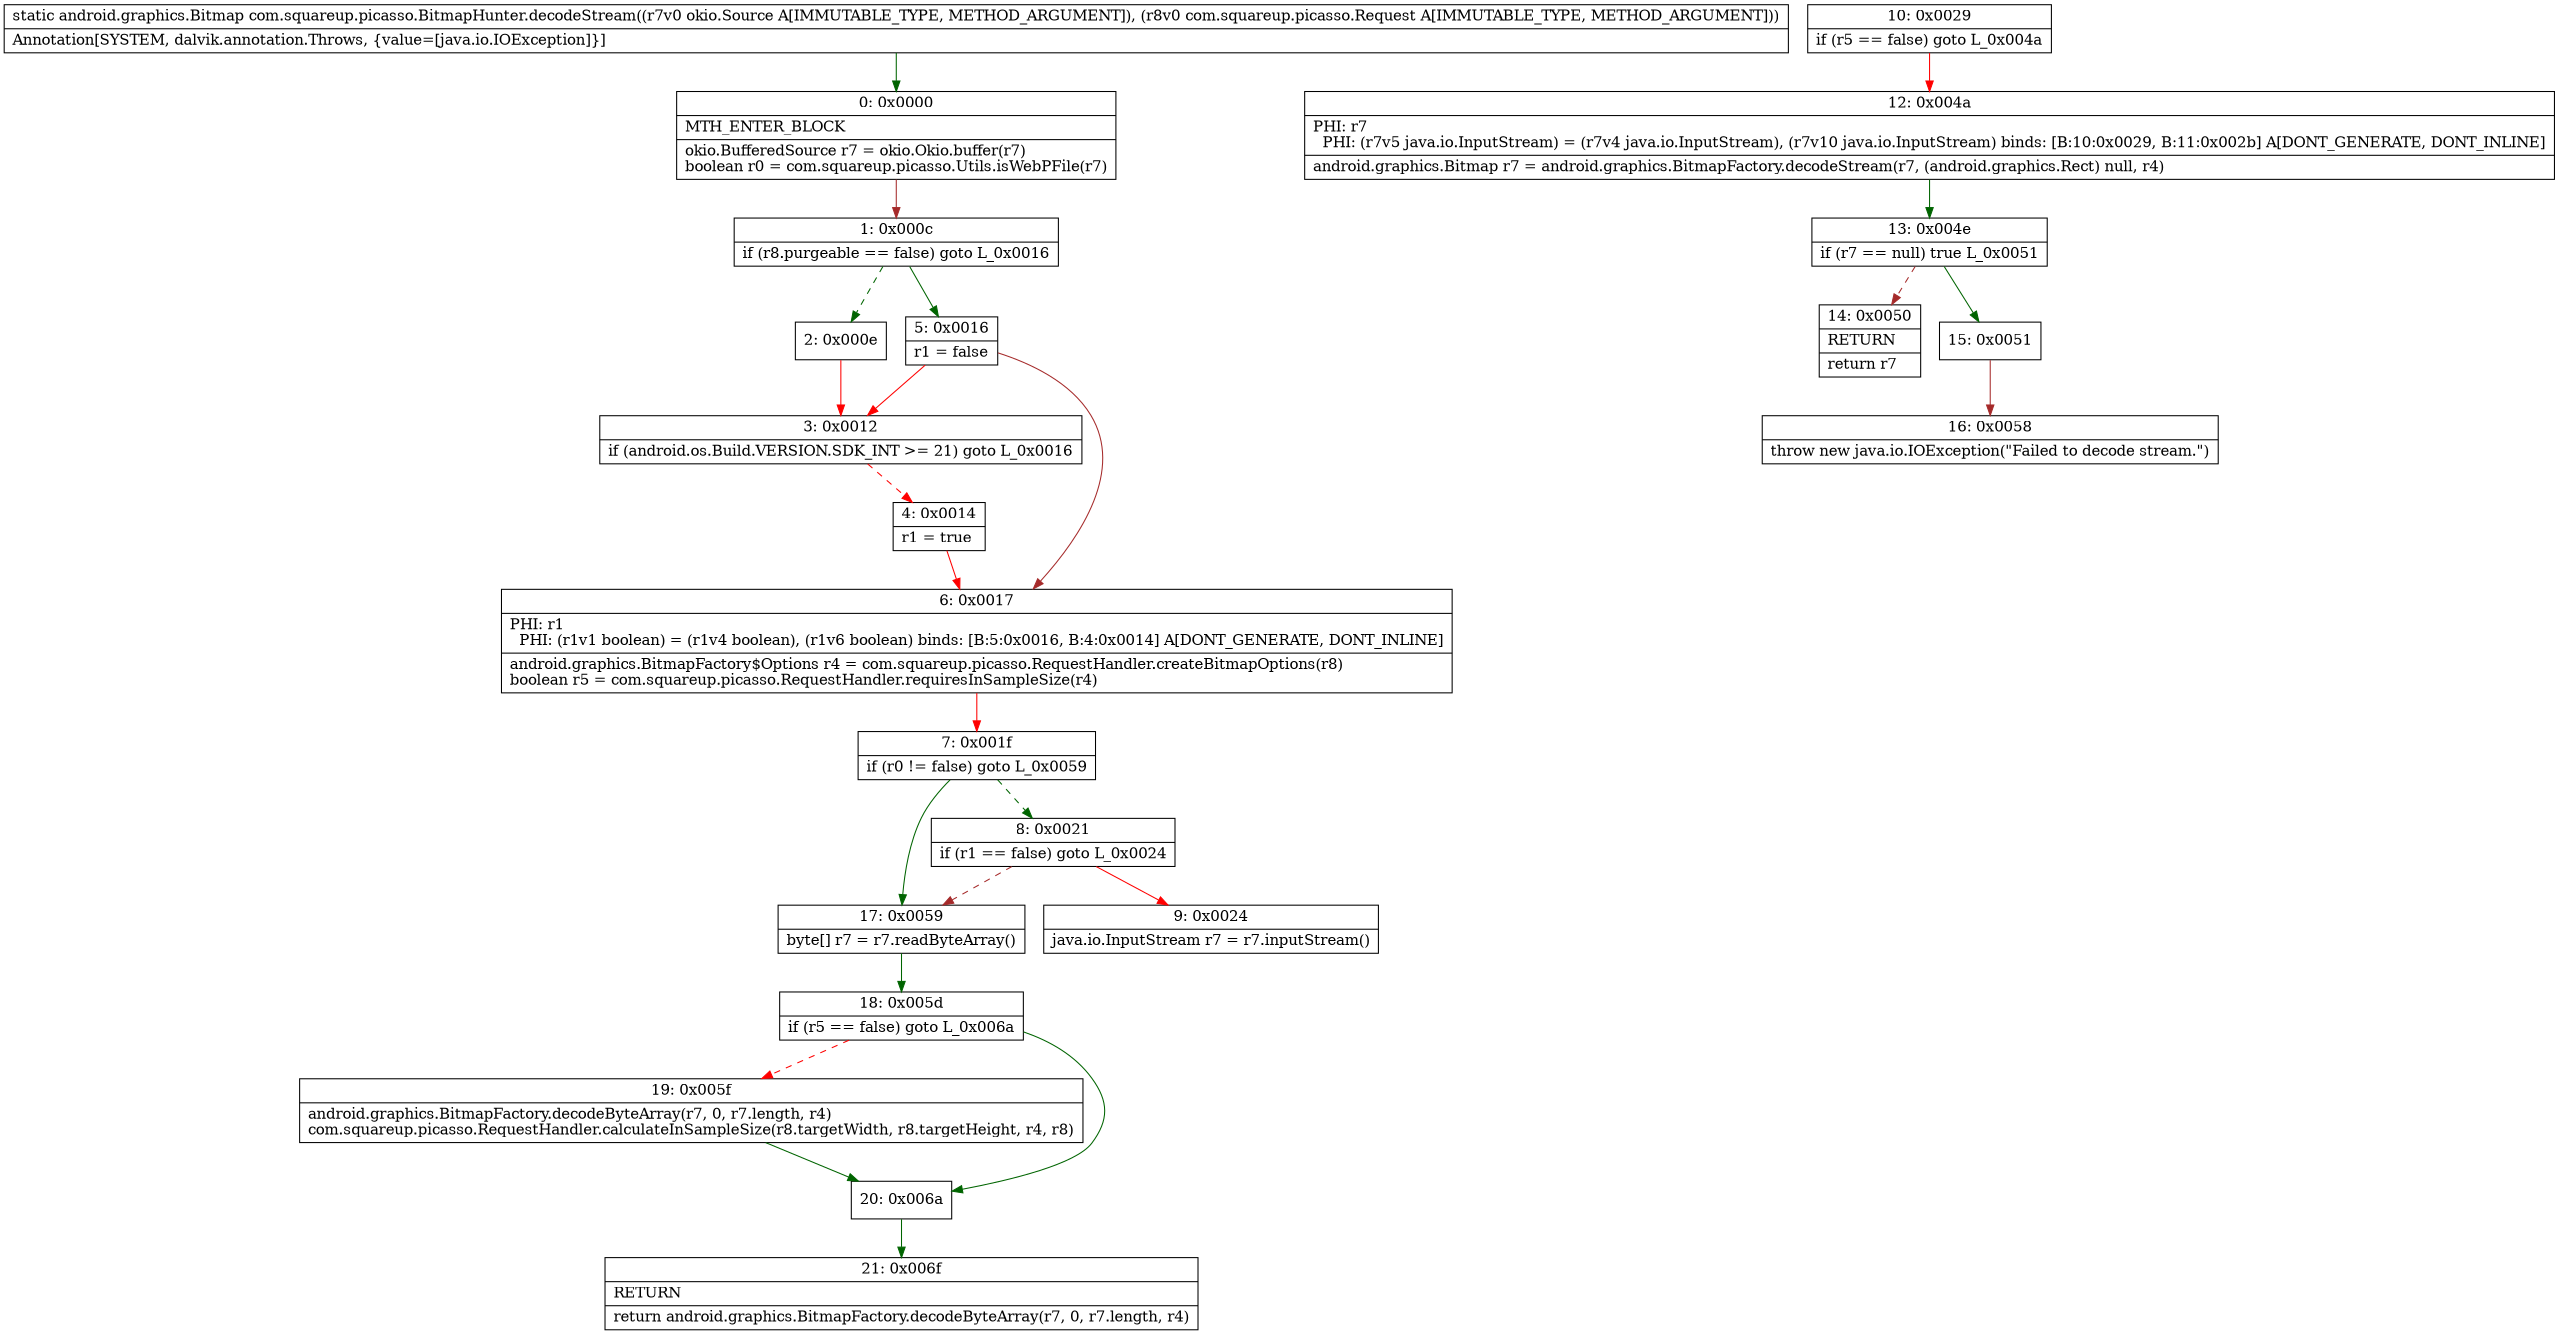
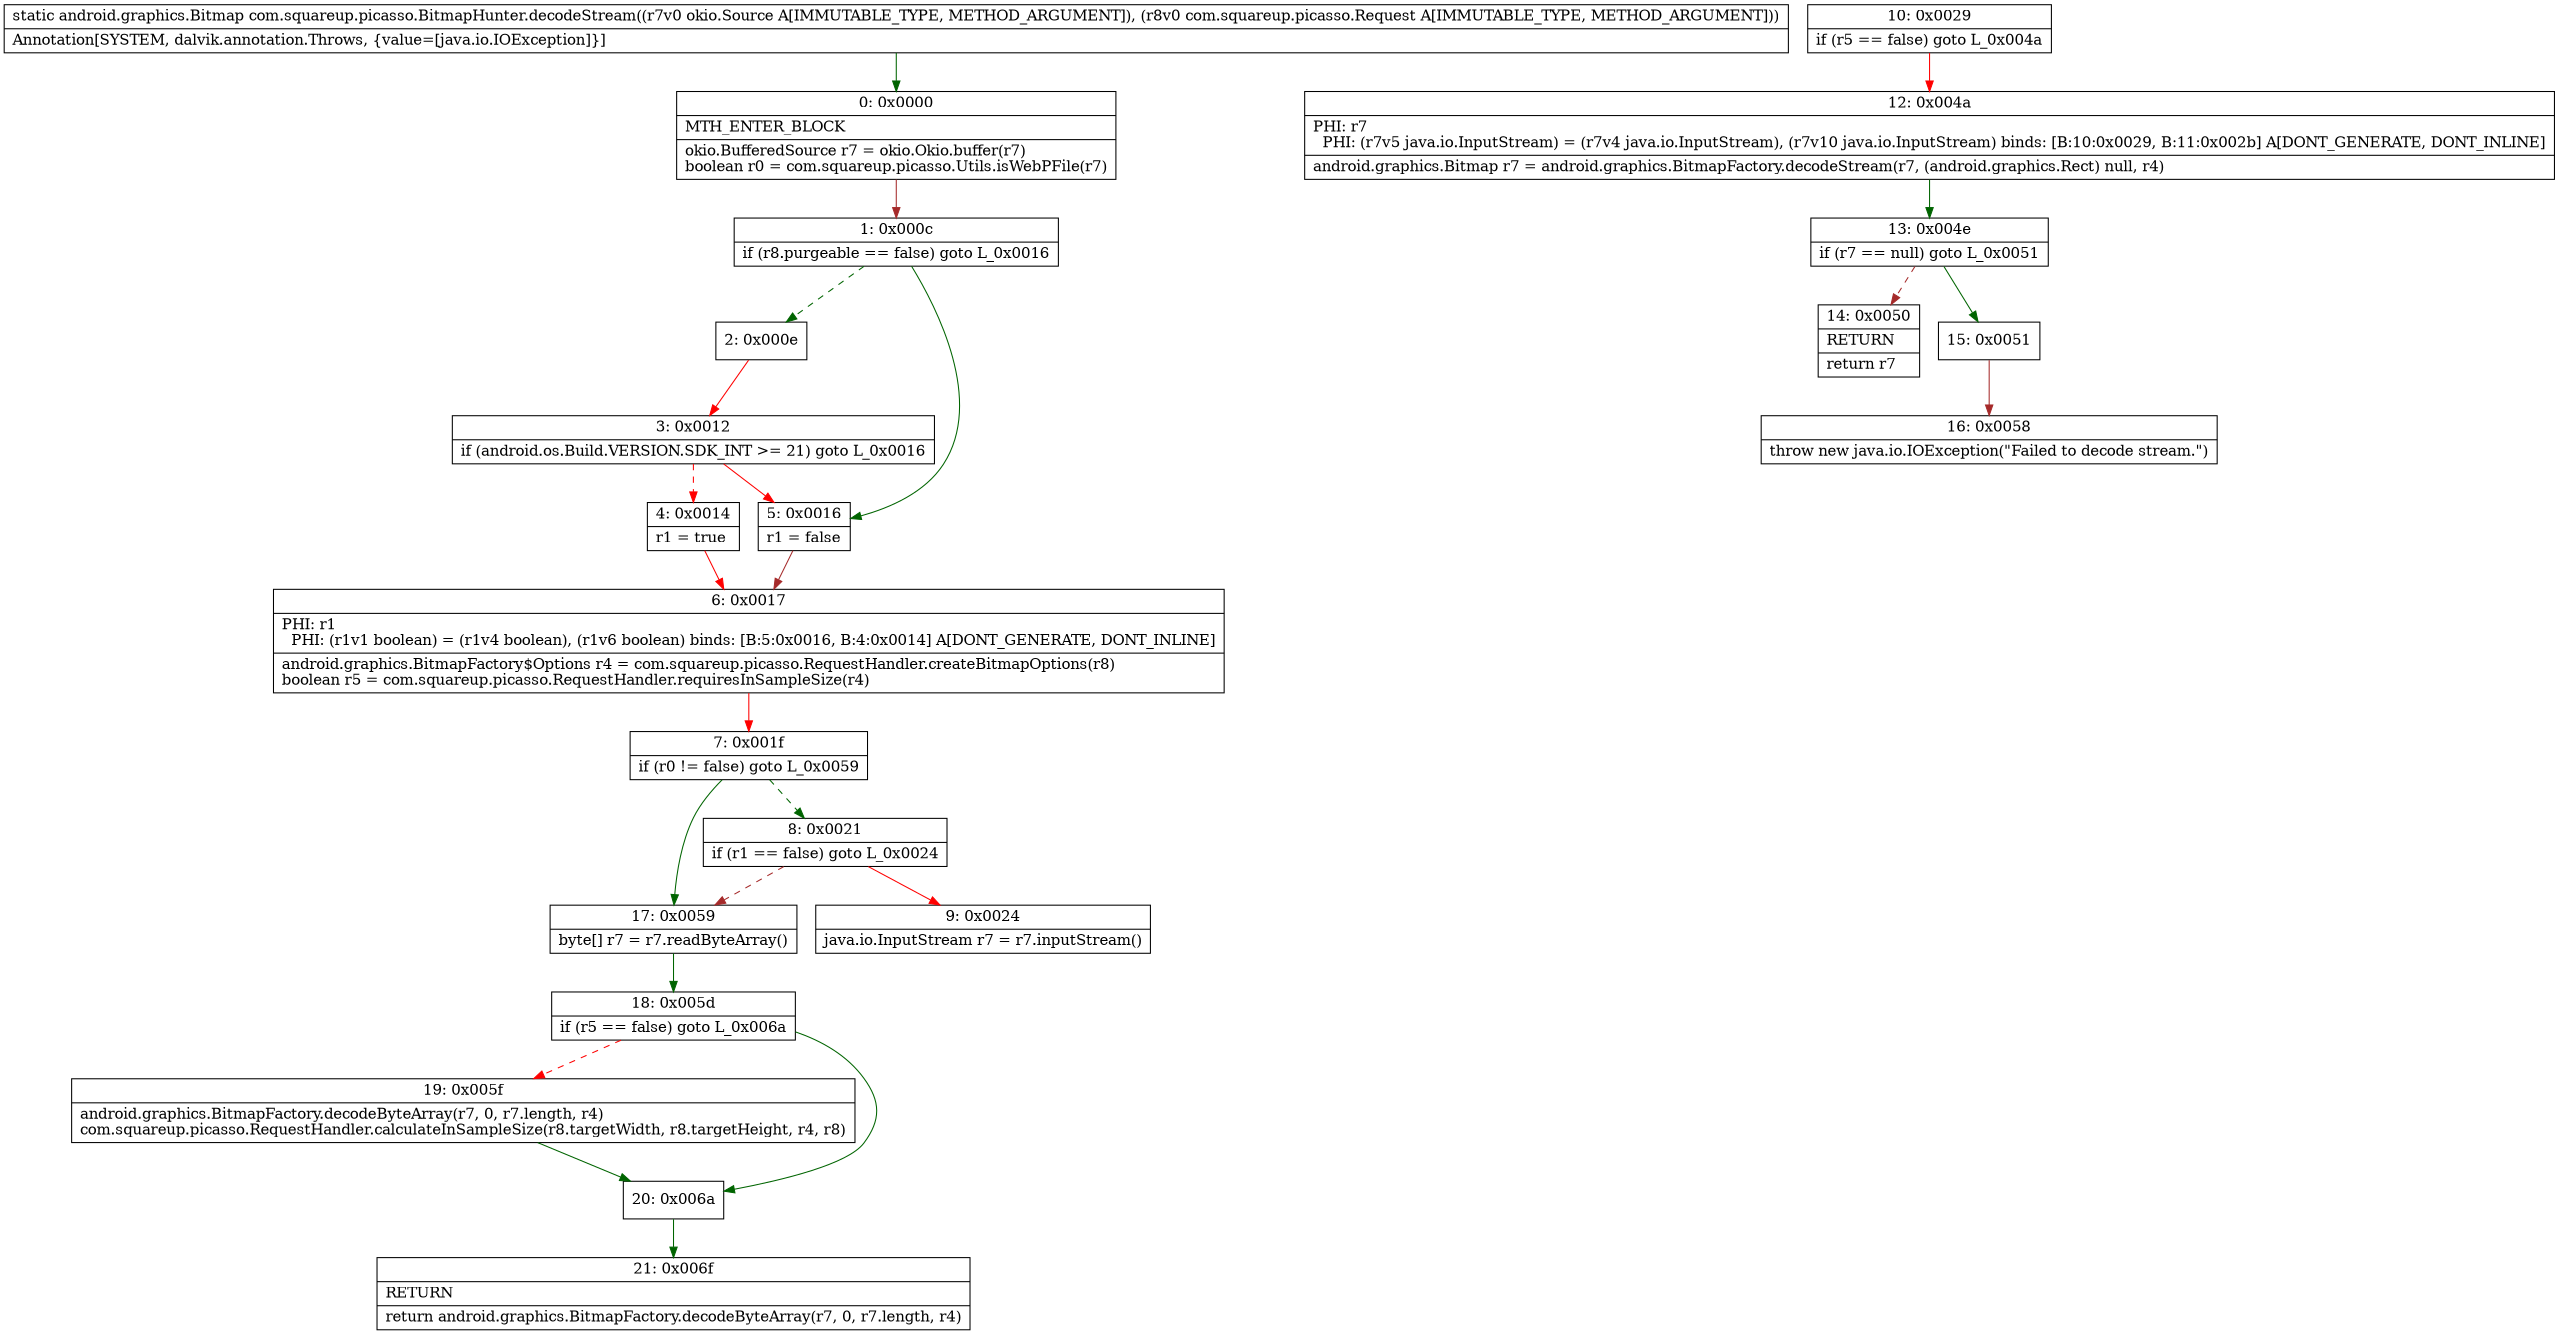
  digraph {
    node [shape=record]
    edge [color=darkgreen]
    n1 [label="{0\:\ 0x0000|MTH_ENTER_BLOCK\l|okio.BufferedSource r7 = okio.Okio.buffer(r7)\lboolean r0 = com.squareup.picasso.Utils.isWebPFile(r7)\l}"]
    n2 [label="{1\:\ 0x000c|if (r8.purgeable == false) goto L_0x0016\l}"]
    n3 [label="{2\:\ 0x000e}"]
    n4 [label="{5\:\ 0x0016|r1 = false\l}"]
    n5 [label="{3\:\ 0x0012|if (android.os.Build.VERSION.SDK_INT \>= 21) goto L_0x0016\l}"]
    n6 [label="{6\:\ 0x0017|PHI: r1 \l  PHI: (r1v1 boolean) = (r1v4 boolean), (r1v6 boolean) binds: [B:5:0x0016, B:4:0x0014] A[DONT_GENERATE, DONT_INLINE]\l|android.graphics.BitmapFactory$Options r4 = com.squareup.picasso.RequestHandler.createBitmapOptions(r8)\lboolean r5 = com.squareup.picasso.RequestHandler.requiresInSampleSize(r4)\l}"]
    n7 [label="{4\:\ 0x0014|r1 = true\l}"]
    n8 [label="{7\:\ 0x001f|if (r0 != false) goto L_0x0059\l}"]
    n9 [label="{8\:\ 0x0021|if (r1 == false) goto L_0x0024\l}"]
    n10 [label="{17\:\ 0x0059|byte[] r7 = r7.readByteArray()\l}"]
    n11 [label="{9\:\ 0x0024|java.io.InputStream r7 = r7.inputStream()\l}"]
    n12 [label="{18\:\ 0x005d|if (r5 == false) goto L_0x006a\l}"]
    n13 [label="{10\:\ 0x0029|if (r5 == false) goto L_0x004a\l}"]
    n14 [label="{12\:\ 0x004a|PHI: r7 \l  PHI: (r7v5 java.io.InputStream) = (r7v4 java.io.InputStream), (r7v10 java.io.InputStream) binds: [B:10:0x0029, B:11:0x002b] A[DONT_GENERATE, DONT_INLINE]\l|android.graphics.Bitmap r7 = android.graphics.BitmapFactory.decodeStream(r7, (android.graphics.Rect) null, r4)\l}"]
-   n15 [label="{13\:\ 0x004e|if (r7 == null) true L_0x0051\l}"]
+   n15 [label="{13\:\ 0x004e|if (r7 == null) goto L_0x0051\l}"]
    n16 [label="{14\:\ 0x0050|RETURN\l|return r7\l}"]
    n17 [label="{15\:\ 0x0051}"]
    n18 [label="{16\:\ 0x0058|throw new java.io.IOException(\"Failed to decode stream.\")\l}"]
    n19 [label="{19\:\ 0x005f|android.graphics.BitmapFactory.decodeByteArray(r7, 0, r7.length, r4)\lcom.squareup.picasso.RequestHandler.calculateInSampleSize(r8.targetWidth, r8.targetHeight, r4, r8)\l}"]
    n20 [label="{20\:\ 0x006a}"]
    n21 [label="{21\:\ 0x006f|RETURN\l|return android.graphics.BitmapFactory.decodeByteArray(r7, 0, r7.length, r4)\l}"]
    n22 [label="{static android.graphics.Bitmap com.squareup.picasso.BitmapHunter.decodeStream((r7v0 okio.Source A[IMMUTABLE_TYPE, METHOD_ARGUMENT]), (r8v0 com.squareup.picasso.Request A[IMMUTABLE_TYPE, METHOD_ARGUMENT]))  | Annotation[SYSTEM, dalvik.annotation.Throws, \{value=[java.io.IOException]\}]\l}"]
    n1 -> n2 [color=brown]
    n2 -> n3 [style=dashed]
    n2 -> n4
    n3 -> n5 [color=red]
    n4 -> n6 [color=brown]
-   n4 -> n5 [color=red]
+   n5 -> n4 [color=red]
    n5 -> n7 [color=red style=dashed]
    n6 -> n8 [color=red]
    n7 -> n6 [color=red]
    n8 -> n9 [style=dashed]
    n8 -> n10
    n9 -> n10 [color=brown style=dashed]
    n9 -> n11 [color=red]
    n10 -> n12
    n12 -> n19 [color=red style=dashed]
    n12 -> n20
    n13 -> n14 [color=red]
    n14 -> n15
    n15 -> n16 [color=brown style=dashed]
    n15 -> n17
    n17 -> n18 [color=brown]
    n19 -> n20
    n20 -> n21
    n22 -> n1
  }
